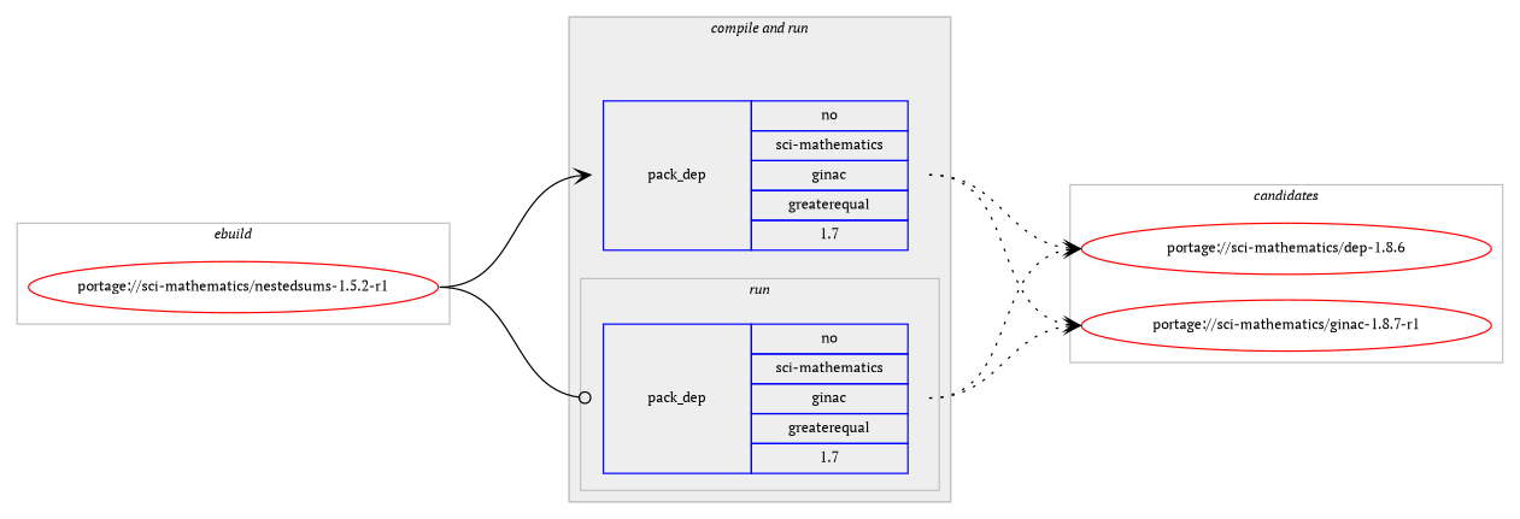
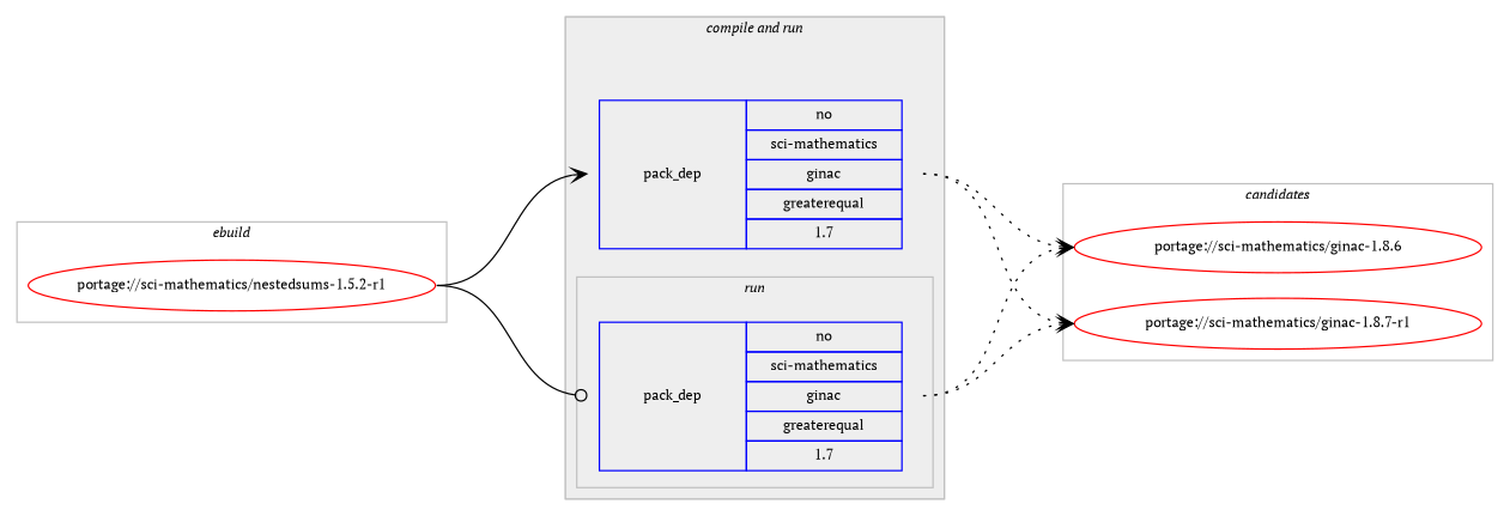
  digraph {
    compound=true
    concentrate=true
    fontname="PT Serif"
    fontsize=10
    newrank=true
    rankdir=LR
    ranksep=1.5
    node [color=red fontname="PT Serif" fontsize=10]
    edge [arrowhead=vee headport=w style=dotted tailport=e weight=100 fontname="PT Serif"]
    n1 [label="portage://sci-mathematics/nestedsums-1.5.2-r1" width=4]
    n2 [color=blue label=<<TABLE BORDER="0" CELLBORDER="1" CELLSPACING="0" CELLPADDING="4" WIDTH="220"><TR><TD ROWSPAN="6" CELLPADDING="30">pack_dep</TD></TR><TR><TD WIDTH="110">no</TD></TR><TR><TD>sci-mathematics</TD></TR><TR><TD>ginac</TD></TR><TR><TD>greaterequal</TD></TR><TR><TD>1.7</TD></TR></TABLE>> shape=none]
    n3 [color=blue label=<<TABLE BORDER="0" CELLBORDER="1" CELLSPACING="0" CELLPADDING="4" WIDTH="220"><TR><TD ROWSPAN="6" CELLPADDING="30">pack_dep</TD></TR><TR><TD WIDTH="110">no</TD></TR><TR><TD>sci-mathematics</TD></TR><TR><TD>ginac</TD></TR><TR><TD>greaterequal</TD></TR><TR><TD>1.7</TD></TR></TABLE>> shape=none]
-   n4 [label="portage://sci-mathematics/dep-1.8.6" width=4]
+   n4 [label="portage://sci-mathematics/ginac-1.8.6" width=4]
    n5 [label="portage://sci-mathematics/ginac-1.8.7-r1" width=4]
    subgraph cluster_1 {
      color=gray
      label=<<i>ebuild</i>>
      rank=same
      n1
    }
    subgraph cluster_2 {
      color=gray
      label=<<i>dependencies</i>>
      subgraph cluster_3 {
        color=gray
        fillcolor="#eeeeee"
        label=<<i>compile</i>>
        style=filled
        subgraph sub_4 {
          color=gray
          fillcolor="#eeeeee"
          label=<<i>compile</i>>
          style=filled
          n2
        }
      }
      subgraph cluster_5 {
        color=gray
        fillcolor="#eeeeee"
        label=<<i>compile and run</i>>
        style=filled
      }
      subgraph cluster_6 {
        color=gray
        fillcolor="#eeeeee"
        label=<<i>run</i>>
        style=filled
        subgraph sub_7 {
          color=gray
          fillcolor="#eeeeee"
          label=<<i>run</i>>
          style=filled
          n3
        }
      }
    }
    subgraph cluster_8 {
      color=gray
      label=<<i>candidates</i>>
      rank=same
      subgraph sub_9 {
        color=black
        label=<<i>candidates</i>>
        nodesep=1
        rank=same
        n4
        n5
      }
      subgraph sub_10 {
        color=black
        label=<<i>candidates</i>>
        nodesep=1
        rank=same
        n4
        n5
      }
    }
    n1 -> n2 [style=solid weight=20]
    n1 -> n3 [arrowhead=odot style=solid weight=20]
    n2 -> n4
    n2 -> n5
    n3 -> n4
    n3 -> n5
  }
